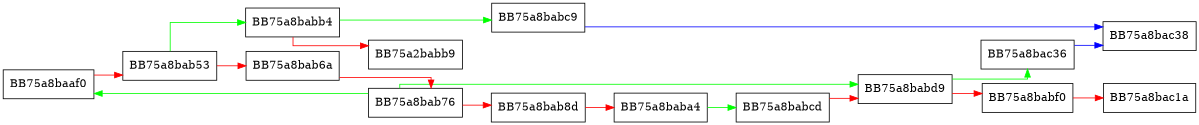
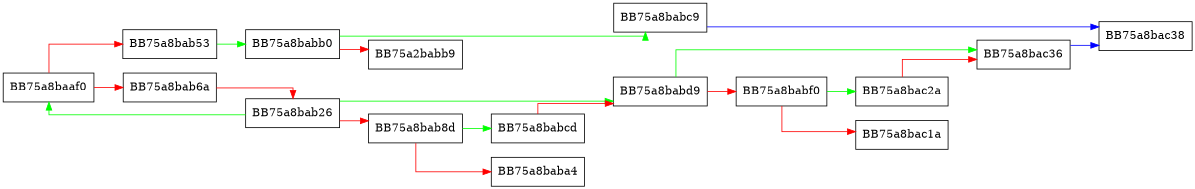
  digraph {
    rankdir=LR
    splines=ortho
    node [shape=box]
    edge [color=red]
    BB75a8baaf0
    BB75a8bab53
-   BB75a8bab76
+   BB75a8bab76 [label=BB75a8bab26]
    BB75a8babd9
    BB75a8bab8d
-   BB75a8babb4
+   BB75a8babb4 [label=BB75a8babb0]
    BB75a8bab6a
    BB75a8bac36
    BB75a8babf0
    BB75a8babcd
    BB75a8baba4
    BB75a8babc9
    n13 [label=BB75a2babb9]
    BB75a8bac38
+   BB75a8bac2a
    BB75a8bac1a
    BB75a8baaf0 -> BB75a8bab53
    BB75a8bab53 -> BB75a8babb4 [color=green]
-   BB75a8bab53 -> BB75a8bab6a
+   BB75a8baaf0 -> BB75a8bab6a
    BB75a8bab76 -> BB75a8baaf0 [color=green]
    BB75a8bab76 -> BB75a8babd9 [color=green]
    BB75a8bab76 -> BB75a8bab8d
    BB75a8babd9 -> BB75a8bac36 [color=green]
    BB75a8babd9 -> BB75a8babf0
-   BB75a8baba4 -> BB75a8babcd [color=green]
+   BB75a8bab8d -> BB75a8babcd [color=green]
    BB75a8bab8d -> BB75a8baba4
    BB75a8babb4 -> BB75a8babc9 [color=green]
    BB75a8babb4 -> n13
    BB75a8bab6a -> BB75a8bab76
    BB75a8bac36 -> BB75a8bac38 [color=blue]
+   BB75a8babf0 -> BB75a8bac2a [color=green]
    BB75a8babf0 -> BB75a8bac1a
    BB75a8babcd -> BB75a8babd9
    BB75a8babc9 -> BB75a8bac38 [color=blue]
+   BB75a8bac2a -> BB75a8bac36
  }
